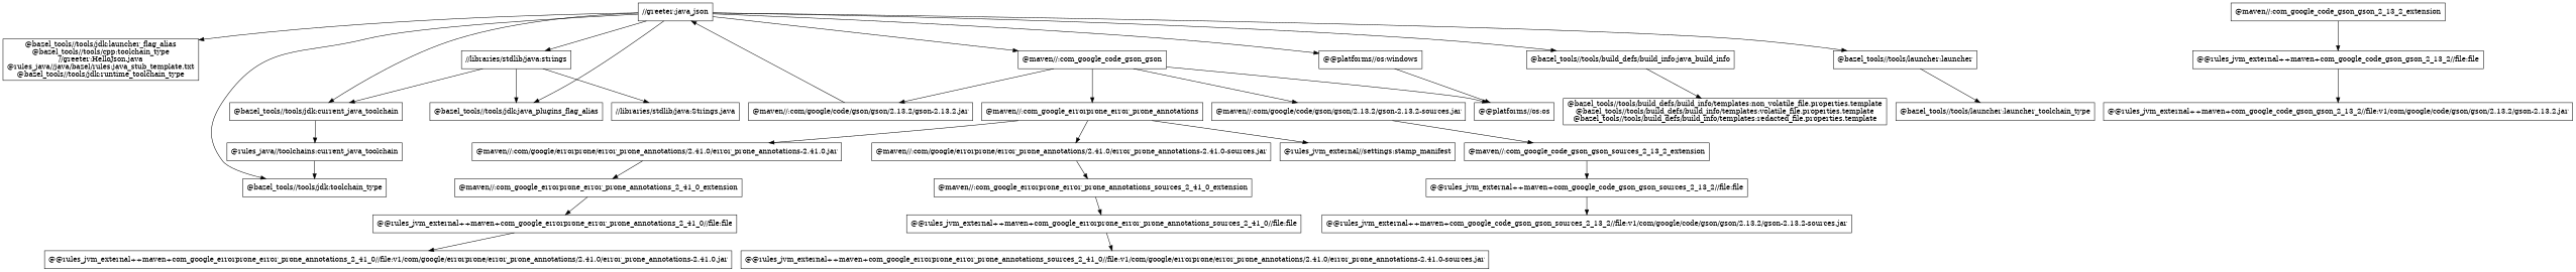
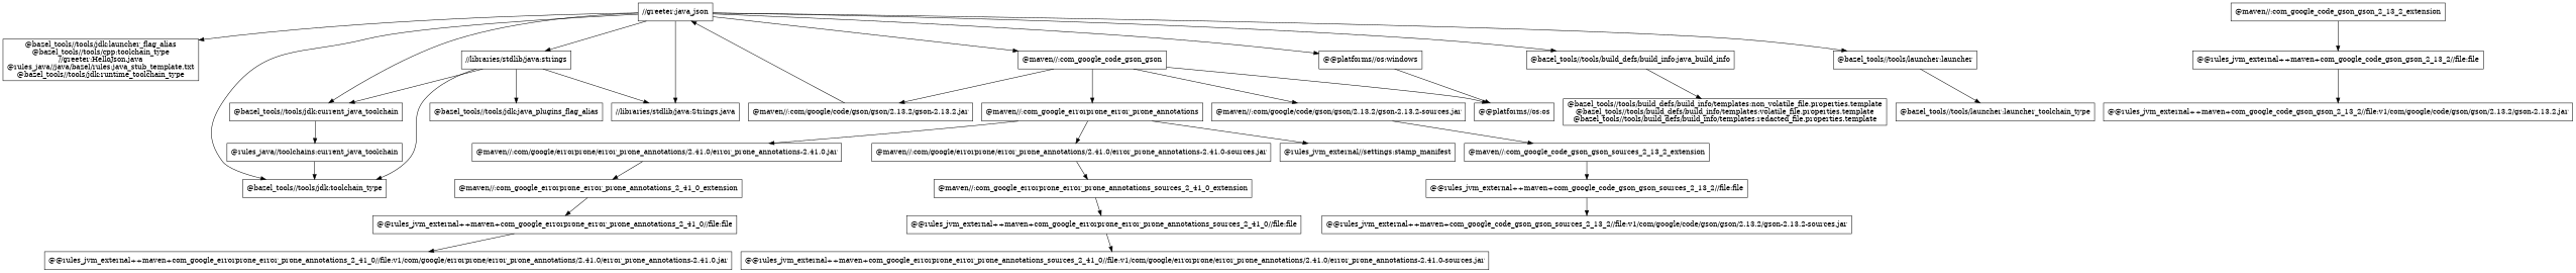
  digraph {
    node [shape=box]
    "//greeter:java_json"
    "@bazel_tools//tools/jdk:launcher_flag_alias\n@bazel_tools//tools/cpp:toolchain_type\n//greeter:HelloJson.java\n@rules_java//java/bazel/rules:java_stub_template.txt\n@bazel_tools//tools/jdk:runtime_toolchain_type"
    "@bazel_tools//tools/jdk:current_java_toolchain"
    "@bazel_tools//tools/jdk:java_plugins_flag_alias"
    "//libraries/stdlib/java:strings"
    "@maven//:com_google_code_gson_gson"
    "@@platforms//os:windows"
    "@bazel_tools//tools/build_defs/build_info:java_build_info"
    "@bazel_tools//tools/launcher:launcher"
    "@bazel_tools//tools/jdk:toolchain_type"
    "@rules_java//toolchains:current_java_toolchain"
    "//libraries/stdlib/java:Strings.java"
    "@maven//:com/google/code/gson/gson/2.13.2/gson-2.13.2.jar"
    "@maven//:com/google/code/gson/gson/2.13.2/gson-2.13.2-sources.jar"
    "@maven//:com_google_errorprone_error_prone_annotations"
    "@@platforms//os:os"
    "@bazel_tools//tools/build_defs/build_info/templates:non_volatile_file.properties.template\n@bazel_tools//tools/build_defs/build_info/templates:volatile_file.properties.template\n@bazel_tools//tools/build_defs/build_info/templates:redacted_file.properties.template"
    "@bazel_tools//tools/launcher:launcher_toolchain_type"
    "@maven//:com_google_code_gson_gson_sources_2_13_2_extension"
    "@rules_jvm_external//settings:stamp_manifest"
    "@maven//:com/google/errorprone/error_prone_annotations/2.41.0/error_prone_annotations-2.41.0.jar"
    "@maven//:com/google/errorprone/error_prone_annotations/2.41.0/error_prone_annotations-2.41.0-sources.jar"
    "@maven//:com_google_code_gson_gson_2_13_2_extension"
    "@@rules_jvm_external++maven+com_google_code_gson_gson_2_13_2//file:file"
    "@@rules_jvm_external++maven+com_google_code_gson_gson_sources_2_13_2//file:file"
    "@maven//:com_google_errorprone_error_prone_annotations_2_41_0_extension"
    "@maven//:com_google_errorprone_error_prone_annotations_sources_2_41_0_extension"
    "@@rules_jvm_external++maven+com_google_errorprone_error_prone_annotations_2_41_0//file:file"
    "@@rules_jvm_external++maven+com_google_errorprone_error_prone_annotations_sources_2_41_0//file:file"
    "@@rules_jvm_external++maven+com_google_errorprone_error_prone_annotations_2_41_0//file:v1/com/google/errorprone/error_prone_annotations/2.41.0/error_prone_annotations-2.41.0.jar"
    "@@rules_jvm_external++maven+com_google_code_gson_gson_sources_2_13_2//file:v1/com/google/code/gson/gson/2.13.2/gson-2.13.2-sources.jar"
    "@@rules_jvm_external++maven+com_google_code_gson_gson_2_13_2//file:v1/com/google/code/gson/gson/2.13.2/gson-2.13.2.jar"
    "@@rules_jvm_external++maven+com_google_errorprone_error_prone_annotations_sources_2_41_0//file:v1/com/google/errorprone/error_prone_annotations/2.41.0/error_prone_annotations-2.41.0-sources.jar"
    "//greeter:java_json" -> "@bazel_tools//tools/jdk:launcher_flag_alias\n@bazel_tools//tools/cpp:toolchain_type\n//greeter:HelloJson.java\n@rules_java//java/bazel/rules:java_stub_template.txt\n@bazel_tools//tools/jdk:runtime_toolchain_type"
    "//greeter:java_json" -> "@bazel_tools//tools/jdk:current_java_toolchain"
-   "//greeter:java_json" -> "@bazel_tools//tools/jdk:java_plugins_flag_alias"
+   "//greeter:java_json" -> "//libraries/stdlib/java:Strings.java"
    "//greeter:java_json" -> "//libraries/stdlib/java:strings"
    "//greeter:java_json" -> "@maven//:com_google_code_gson_gson"
    "//greeter:java_json" -> "@@platforms//os:windows"
    "//greeter:java_json" -> "@bazel_tools//tools/build_defs/build_info:java_build_info"
    "//greeter:java_json" -> "@bazel_tools//tools/launcher:launcher"
    "//greeter:java_json" -> "@bazel_tools//tools/jdk:toolchain_type"
    "@bazel_tools//tools/jdk:current_java_toolchain" -> "@rules_java//toolchains:current_java_toolchain"
    "//libraries/stdlib/java:strings" -> "@bazel_tools//tools/jdk:current_java_toolchain"
    "//libraries/stdlib/java:strings" -> "@bazel_tools//tools/jdk:java_plugins_flag_alias"
+   "//libraries/stdlib/java:strings" -> "@bazel_tools//tools/jdk:toolchain_type"
    "//libraries/stdlib/java:strings" -> "//libraries/stdlib/java:Strings.java"
    "@maven//:com_google_code_gson_gson" -> "@maven//:com/google/code/gson/gson/2.13.2/gson-2.13.2.jar"
    "@maven//:com_google_code_gson_gson" -> "@maven//:com/google/code/gson/gson/2.13.2/gson-2.13.2-sources.jar"
    "@maven//:com_google_code_gson_gson" -> "@maven//:com_google_errorprone_error_prone_annotations"
    "@maven//:com_google_code_gson_gson" -> "@@platforms//os:os"
    "@@platforms//os:windows" -> "@@platforms//os:os"
    "@bazel_tools//tools/build_defs/build_info:java_build_info" -> "@bazel_tools//tools/build_defs/build_info/templates:non_volatile_file.properties.template\n@bazel_tools//tools/build_defs/build_info/templates:volatile_file.properties.template\n@bazel_tools//tools/build_defs/build_info/templates:redacted_file.properties.template"
    "@bazel_tools//tools/launcher:launcher" -> "@bazel_tools//tools/launcher:launcher_toolchain_type"
    "@rules_java//toolchains:current_java_toolchain" -> "@bazel_tools//tools/jdk:toolchain_type"
    "@maven//:com/google/code/gson/gson/2.13.2/gson-2.13.2.jar" -> "//greeter:java_json"
    "@maven//:com/google/code/gson/gson/2.13.2/gson-2.13.2-sources.jar" -> "@maven//:com_google_code_gson_gson_sources_2_13_2_extension"
    "@maven//:com_google_errorprone_error_prone_annotations" -> "@rules_jvm_external//settings:stamp_manifest"
    "@maven//:com_google_errorprone_error_prone_annotations" -> "@maven//:com/google/errorprone/error_prone_annotations/2.41.0/error_prone_annotations-2.41.0.jar"
    "@maven//:com_google_errorprone_error_prone_annotations" -> "@maven//:com/google/errorprone/error_prone_annotations/2.41.0/error_prone_annotations-2.41.0-sources.jar"
    "@maven//:com_google_code_gson_gson_sources_2_13_2_extension" -> "@@rules_jvm_external++maven+com_google_code_gson_gson_sources_2_13_2//file:file"
    "@maven//:com/google/errorprone/error_prone_annotations/2.41.0/error_prone_annotations-2.41.0.jar" -> "@maven//:com_google_errorprone_error_prone_annotations_2_41_0_extension"
    "@maven//:com/google/errorprone/error_prone_annotations/2.41.0/error_prone_annotations-2.41.0-sources.jar" -> "@maven//:com_google_errorprone_error_prone_annotations_sources_2_41_0_extension"
    "@maven//:com_google_code_gson_gson_2_13_2_extension" -> "@@rules_jvm_external++maven+com_google_code_gson_gson_2_13_2//file:file"
    "@@rules_jvm_external++maven+com_google_code_gson_gson_2_13_2//file:file" -> "@@rules_jvm_external++maven+com_google_code_gson_gson_2_13_2//file:v1/com/google/code/gson/gson/2.13.2/gson-2.13.2.jar"
    "@@rules_jvm_external++maven+com_google_code_gson_gson_sources_2_13_2//file:file" -> "@@rules_jvm_external++maven+com_google_code_gson_gson_sources_2_13_2//file:v1/com/google/code/gson/gson/2.13.2/gson-2.13.2-sources.jar"
    "@maven//:com_google_errorprone_error_prone_annotations_2_41_0_extension" -> "@@rules_jvm_external++maven+com_google_errorprone_error_prone_annotations_2_41_0//file:file"
    "@maven//:com_google_errorprone_error_prone_annotations_sources_2_41_0_extension" -> "@@rules_jvm_external++maven+com_google_errorprone_error_prone_annotations_sources_2_41_0//file:file"
    "@@rules_jvm_external++maven+com_google_errorprone_error_prone_annotations_2_41_0//file:file" -> "@@rules_jvm_external++maven+com_google_errorprone_error_prone_annotations_2_41_0//file:v1/com/google/errorprone/error_prone_annotations/2.41.0/error_prone_annotations-2.41.0.jar"
    "@@rules_jvm_external++maven+com_google_errorprone_error_prone_annotations_sources_2_41_0//file:file" -> "@@rules_jvm_external++maven+com_google_errorprone_error_prone_annotations_sources_2_41_0//file:v1/com/google/errorprone/error_prone_annotations/2.41.0/error_prone_annotations-2.41.0-sources.jar"
  }
